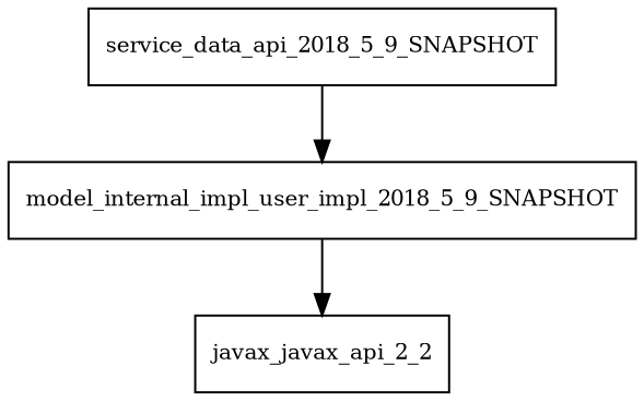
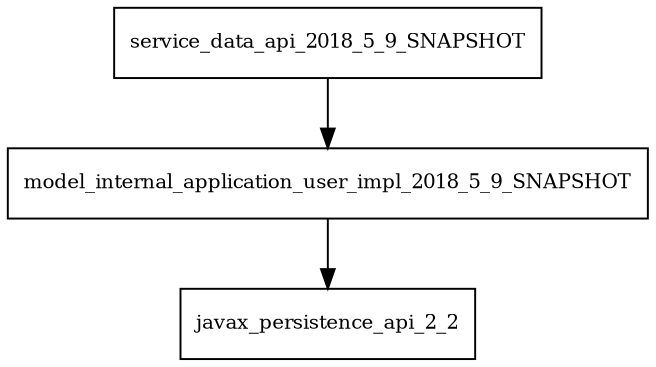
  digraph {
    node [fontsize=10.0 shape=box]
    service_data_api_2018_5_9_SNAPSHOT
-   model_internal_application_user_impl_2018_5_9_SNAPSHOT [label=model_internal_impl_user_impl_2018_5_9_SNAPSHOT]
-   javax_persistence_api_2_2 [label=javax_javax_api_2_2]
+   model_internal_application_user_impl_2018_5_9_SNAPSHOT
+   javax_persistence_api_2_2
    service_data_api_2018_5_9_SNAPSHOT -> model_internal_application_user_impl_2018_5_9_SNAPSHOT
    model_internal_application_user_impl_2018_5_9_SNAPSHOT -> javax_persistence_api_2_2
  }
